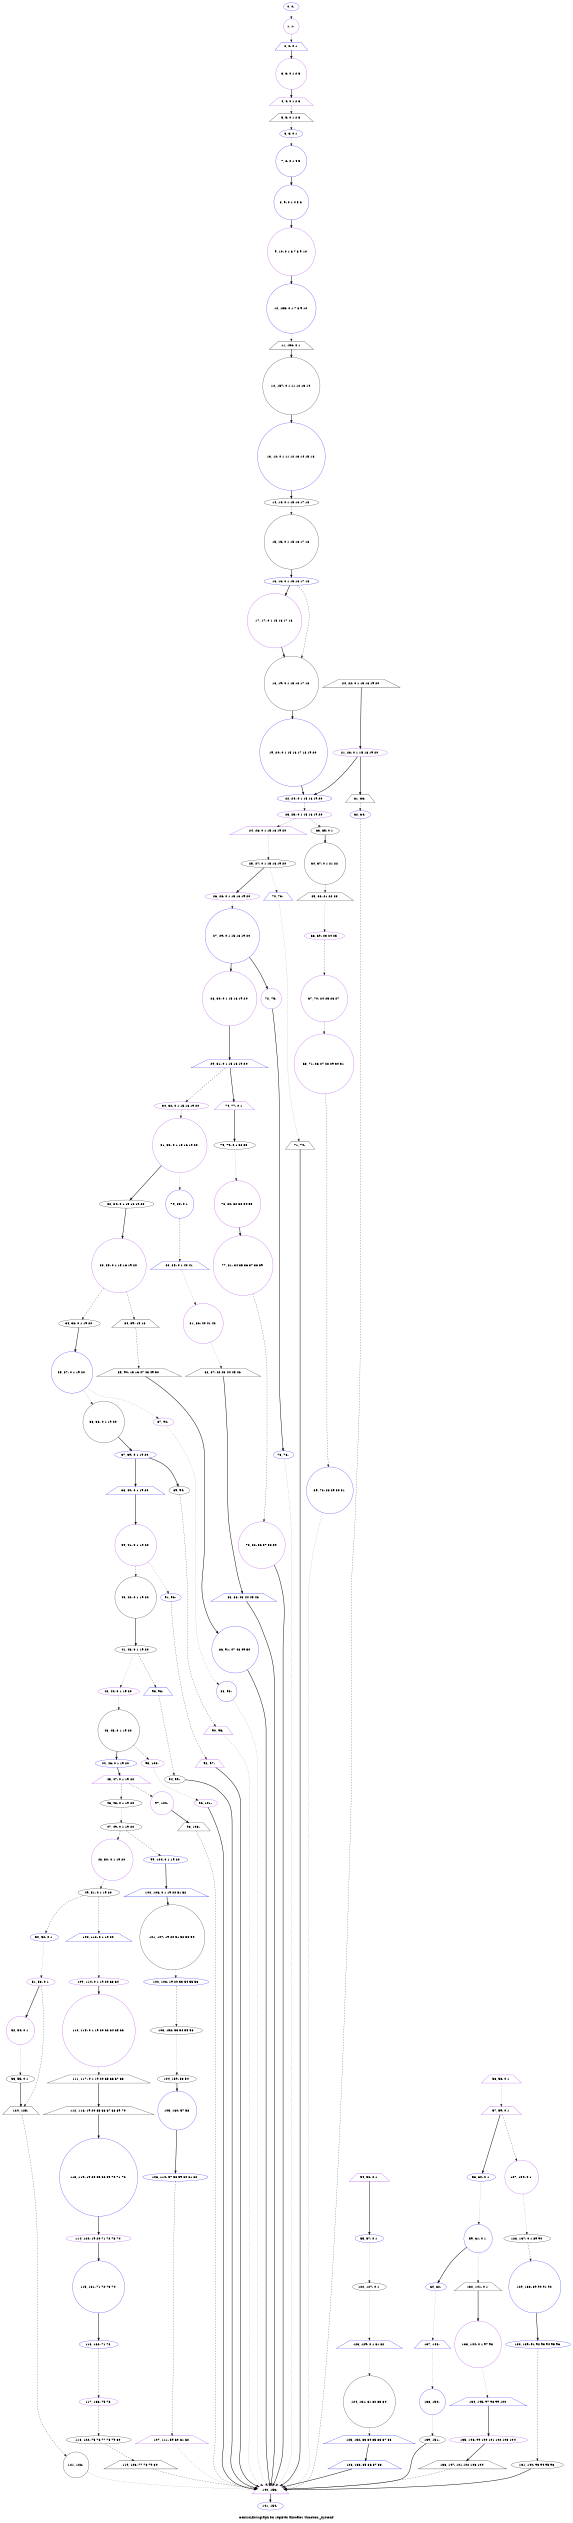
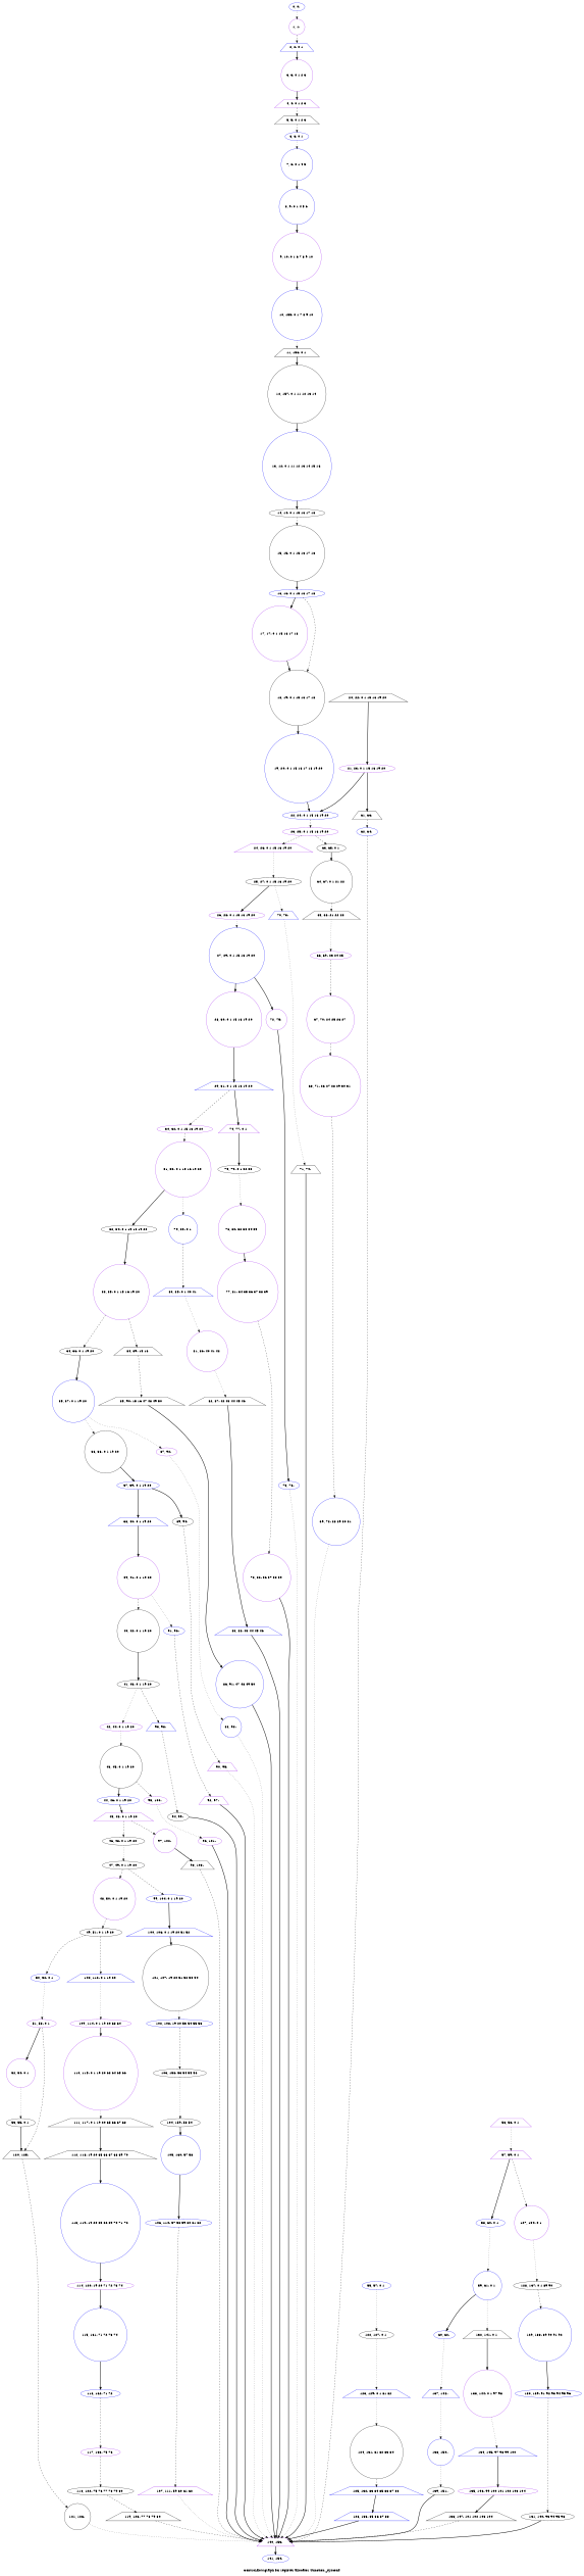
  digraph {
    label="Control-flow-graph for register allocator (function _sysconf)"
    node [color=blue shape=ellipse]
    edge [style=bold]
    n1 [label="0, 0: "]
    n2 [color=purple label="1, 1: " shape=circle]
    n3 [label="2, 2: 0 1 " shape=trapezium]
    n4 [color=purple label="3, 3: 0 1 2 3 " shape=circle]
    n5 [color=purple label="4, 4: 0 1 2 3 " shape=trapezium]
    n6 [color=black label="5, 5: 0 1 2 3 " shape=trapezium]
    n7 [label="6, 6: 0 1 "]
    n8 [label="7, 8: 0 1 4 5 " shape=circle]
    n9 [label="8, 9: 0 1 4 5 6 " shape=circle]
    n10 [color=purple label="9, 10: 0 1 6 7 8 9 10 " shape=circle]
    n11 [label="10, 155: 0 1 7 8 9 10 " shape=circle]
    n12 [color=black label="11, 156: 0 1 " shape=trapezium]
    n13 [color=black label="12, 157: 0 1 11 12 13 14 " shape=circle]
    n14 [label="13, 12: 0 1 11 12 13 14 15 16 " shape=circle]
    n15 [color=black label="14, 14: 0 1 15 16 17 18 "]
    n16 [color=black label="15, 15: 0 1 15 16 17 18 " shape=circle]
    n17 [label="16, 16: 0 1 15 16 17 18 "]
    n18 [color=purple label="17, 17: 0 1 15 16 17 18 " shape=circle]
    n19 [color=black label="18, 19: 0 1 15 16 17 18 " shape=circle]
    n20 [label="19, 20: 0 1 15 16 17 18 19 20 " shape=circle]
    n21 [label="22, 24: 0 1 15 16 19 20 "]
    n22 [color=black label="20, 22: 0 1 15 16 19 20 " shape=trapezium]
    n23 [color=purple label="21, 23: 0 1 15 16 19 20 "]
    n24 [color=black label="61, 63: " shape=trapezium]
    n25 [color=purple label="23, 25: 0 1 15 16 19 20 "]
    n26 [label="62, 64: "]
    n27 [color=purple label="24, 26: 0 1 15 16 19 20 " shape=trapezium]
    n28 [color=black label="63, 65: 0 1 "]
    n29 [color=black label="25, 27: 0 1 15 16 19 20 "]
    n30 [color=black label="64, 67: 0 1 21 22 " shape=circle]
    n31 [color=purple label="26, 28: 0 1 15 16 19 20 "]
    n32 [label="70, 73: " shape=trapezium]
    n33 [label="27, 29: 0 1 15 16 19 20 " shape=circle]
    n34 [color=black label="71, 74: " shape=trapezium]
    n35 [color=purple label="28, 30: 0 1 15 16 19 20 " shape=circle]
    n36 [color=purple label="72, 75: " shape=circle]
    n37 [label="29, 31: 0 1 15 16 19 20 " shape=trapezium]
    n38 [label="73, 76: "]
    n39 [color=purple label="30, 32: 0 1 15 16 19 20 "]
    n40 [color=purple label="74, 77: 0 1 " shape=trapezium]
    n41 [color=purple label="31, 33: 0 1 15 16 19 20 " shape=circle]
    n42 [color=black label="75, 79: 0 1 32 33 "]
    n43 [color=black label="32, 34: 0 1 15 16 19 20 "]
    n44 [label="79, 83: 0 1 " shape=circle]
    n45 [color=purple label="33, 35: 0 1 15 16 19 20 " shape=circle]
    n46 [label="80, 85: 0 1 40 41 " shape=trapezium]
    n47 [color=black label="34, 36: 0 1 19 20 "]
    n48 [color=black label="84, 89: 15 16 " shape=trapezium]
    n49 [label="35, 37: 0 1 19 20 " shape=circle]
    n50 [color=black label="85, 90: 15 16 47 48 49 50 " shape=trapezium]
    n51 [color=black label="36, 38: 0 1 19 20 " shape=circle]
    n52 [color=purple label="87, 92: "]
    n53 [label="37, 39: 0 1 19 20 "]
    n54 [label="88, 93: " shape=circle]
    n55 [label="38, 40: 0 1 19 20 " shape=trapezium]
    n56 [color=black label="89, 94: "]
    n57 [color=purple label="39, 41: 0 1 19 20 " shape=circle]
    n58 [color=purple label="90, 95: " shape=trapezium]
    n59 [color=black label="40, 42: 0 1 19 20 " shape=circle]
    n60 [label="91, 96: "]
    n61 [color=black label="41, 43: 0 1 19 20 "]
    n62 [color=purple label="92, 97: " shape=trapezium]
    n63 [color=purple label="42, 44: 0 1 19 20 "]
    n64 [label="93, 98: " shape=trapezium]
    n65 [color=black label="43, 45: 0 1 19 20 " shape=circle]
    n66 [color=black label="94, 99: "]
    n67 [label="44, 46: 0 1 19 20 "]
    n68 [color=purple label="95, 100: "]
-   n69 [color=purple label="45, 47: 0 1 19 20 " shape=trapezium]
+   n69 [color=purple label="45, 48: 0 1 19 20" shape=trapezium]
    n70 [color=purple label="96, 101: "]
    n71 [color=black label="46, 48: 0 1 19 20 "]
    n72 [color=purple label="97, 102: " shape=circle]
    n73 [color=black label="47, 49: 0 1 19 20 "]
    n74 [color=black label="98, 103: " shape=trapezium]
    n75 [color=purple label="48, 50: 0 1 19 20 " shape=circle]
    n76 [label="99, 104: 0 1 19 20 "]
    n77 [color=black label="49, 51: 0 1 19 20 "]
    n78 [label="100, 106: 0 1 19 20 51 52 " shape=trapezium]
    n79 [label="50, 52: 0 1 "]
    n80 [label="108, 112: 0 1 19 20 " shape=trapezium]
    n81 [color=purple label="51, 53: 0 1 "]
    n82 [color=purple label="109, 114: 0 1 19 20 63 64 "]
    n83 [color=purple label="52, 54: 0 1 " shape=circle]
    n84 [color=black label="120, 125: " shape=trapezium]
    n85 [color=black label="53, 55: 0 1 "]
    n86 [color=black label="121, 126: " shape=circle]
-   n87 [color=purple label="54, 56: 0 1 " shape=trapezium]
    n88 [label="55, 57: 0 1 "]
    n89 [color=black label="122, 127: 0 1 "]
    n90 [color=purple label="56, 58: 0 1 " shape=trapezium]
    n91 [color=purple label="57, 59: 0 1 " shape=trapezium]
    n92 [label="123, 129: 0 1 81 82 " shape=trapezium]
    n93 [label="58, 60: 0 1 "]
    n94 [color=purple label="127, 134: 0 1 " shape=circle]
    n95 [label="59, 61: 0 1 " shape=circle]
    n96 [color=black label="128, 137: 0 1 89 90 "]
    n97 [label="60, 62: "]
    n98 [color=black label="132, 141: 0 1 " shape=trapezium]
    n99 [label="137, 148: " shape=trapezium]
    n100 [color=purple label="133, 144: 0 1 97 98 " shape=circle]
    n101 [label="138, 150: " shape=circle]
    n102 [color=purple label="140, 153: " shape=trapezium]
    n103 [label="141, 154: "]
    n104 [color=black label="65, 68: 21 22 23 " shape=trapezium]
    n105 [color=purple label="66, 69: 23 24 25 "]
    n106 [color=purple label="67, 70: 24 25 26 27 " shape=circle]
    n107 [color=purple label="68, 71: 26 27 28 29 30 31 " shape=circle]
    n108 [label="69, 72: 28 29 30 31 " shape=circle]
    n109 [color=purple label="76, 80: 32 33 34 35 " shape=circle]
    n110 [color=purple label="77, 81: 34 35 36 37 38 39 " shape=circle]
    n111 [color=purple label="78, 82: 36 37 38 39 " shape=circle]
    n112 [color=purple label="81, 86: 40 41 42 " shape=circle]
    n113 [color=black label="82, 87: 42 43 44 45 46 " shape=trapezium]
    n114 [label="83, 88: 43 44 45 46 " shape=trapezium]
    n115 [label="86, 91: 47 48 49 50 " shape=circle]
    n116 [color=black label="101, 107: 19 20 51 52 53 54 " shape=circle]
    n117 [label="102, 108: 19 20 53 54 55 56 "]
    n118 [color=black label="103, 158: 53 54 55 56 "]
    n119 [color=black label="104, 159: 53 54 "]
    n120 [label="105, 160: 57 58 " shape=circle]
    n121 [label="106, 110: 57 58 59 60 61 62 "]
    n122 [color=purple label="107, 111: 59 60 61 62 " shape=trapezium]
    n123 [color=purple label="110, 115: 0 1 19 20 63 64 65 66 " shape=circle]
    n124 [color=black label="111, 117: 0 1 19 20 65 66 67 68 " shape=trapezium]
    n125 [color=black label="112, 118: 19 20 65 66 67 68 69 70 " shape=trapezium]
    n126 [label="113, 119: 19 20 65 66 69 70 71 72 " shape=circle]
    n127 [color=purple label="114, 120: 19 20 71 72 73 74 "]
    n128 [label="115, 161: 71 72 73 74 " shape=circle]
    n129 [label="116, 162: 71 72 "]
    n130 [color=purple label="117, 163: 75 76 "]
    n131 [color=black label="118, 122: 75 76 77 78 79 80 "]
    n132 [color=black label="119, 123: 77 78 79 80 " shape=trapezium]
    n133 [color=black label="124, 131: 81 82 83 84 " shape=circle]
    n134 [label="125, 132: 83 84 85 86 87 88 " shape=trapezium]
    n135 [label="126, 133: 85 86 87 88 " shape=trapezium]
    n136 [label="129, 138: 89 90 91 92 " shape=circle]
    n137 [label="130, 139: 91 92 93 94 95 96 "]
    n138 [color=black label="131, 140: 93 94 95 96 "]
    n139 [label="134, 145: 97 98 99 100 " shape=trapezium]
    n140 [color=purple label="135, 146: 99 100 101 102 103 104 "]
    n141 [color=black label="136, 147: 101 102 103 104 " shape=trapezium]
    n142 [color=black label="139, 151: "]
    n1 -> n2 [style=dotted]
    n2 -> n3 [style=dashed]
    n3 -> n4
    n4 -> n5
    n5 -> n6 [style=dashed]
    n6 -> n7 [style=dashed]
    n7 -> n8 [style=dotted]
    n8 -> n9
    n9 -> n10
    n10 -> n11
    n11 -> n12 [style=dotted]
    n12 -> n13
    n13 -> n14
    n14 -> n15
    n15 -> n16 [style=dashed]
    n16 -> n17
    n17 -> n18
    n17 -> n19 [style=dashed]
    n18 -> n19
    n19 -> n20
    n20 -> n21
    n21 -> n25 [style=dashed]
    n22 -> n23
    n23 -> n21
    n23 -> n24
    n24 -> n26 [style=dashed]
    n25 -> n27 [style=dashed]
    n25 -> n28 [style=dashed]
    n26 -> n102 [style=dashed]
    n27 -> n29 [style=dotted]
    n28 -> n30
    n29 -> n31
    n29 -> n32 [style=dotted]
    n30 -> n104 [style=dashed]
    n31 -> n33 [style=dotted]
    n32 -> n34 [style=dotted]
    n33 -> n35
    n33 -> n36
    n34 -> n102
    n35 -> n37
    n36 -> n38
    n37 -> n39 [style=dashed]
    n37 -> n40
    n38 -> n102 [style=dotted]
    n39 -> n41 [style=dashed]
    n40 -> n42
    n41 -> n43
    n41 -> n44 [style=dotted]
    n42 -> n109 [style=dotted]
    n43 -> n45
    n44 -> n46 [style=dashed]
    n45 -> n47 [style=dashed]
    n45 -> n48 [style=dashed]
    n46 -> n112 [style=dotted]
    n47 -> n49
    n48 -> n50 [style=dashed]
    n49 -> n51 [style=dotted]
    n49 -> n52 [style=dotted]
    n50 -> n115
    n51 -> n53
    n52 -> n54 [style=dotted]
    n53 -> n55
    n53 -> n56
    n54 -> n102 [style=dotted]
    n55 -> n57
    n56 -> n58 [style=dashed]
    n57 -> n59 [style=dashed]
    n57 -> n60 [style=dotted]
    n58 -> n102 [style=dotted]
    n59 -> n61
    n60 -> n62 [style=dashed]
    n61 -> n63 [style=dotted]
    n61 -> n64 [style=dashed]
    n62 -> n102
    n63 -> n65 [style=dotted]
    n64 -> n66 [style=dashed]
    n65 -> n67
    n65 -> n68 [style=dashed]
    n66 -> n102
    n67 -> n69
    n68 -> n70 [style=dotted]
    n69 -> n71 [style=dashed]
    n69 -> n72 [style=dashed]
    n70 -> n102
    n71 -> n73 [style=dotted]
    n72 -> n74
    n73 -> n75 [style=dashed]
    n73 -> n76 [style=dashed]
    n74 -> n102 [style=dashed]
    n75 -> n77 [style=dashed]
    n76 -> n78
    n77 -> n79 [style=dashed]
    n77 -> n80 [style=dashed]
    n78 -> n116
    n79 -> n81 [style=dotted]
    n80 -> n82 [style=dotted]
    n81 -> n83
    n81 -> n84 [style=dashed]
    n82 -> n123
    n83 -> n85 [style=dotted]
    n84 -> n86 [style=dashed]
    n85 -> n84
    n86 -> n102 [style=dotted]
-   n87 -> n88
    n88 -> n89 [style=dotted]
    n89 -> n92 [style=dotted]
    n90 -> n91 [style=dotted]
    n91 -> n93
    n91 -> n94 [style=dashed]
    n92 -> n133 [style=dotted]
    n93 -> n95 [style=dotted]
    n94 -> n96 [style=dotted]
    n95 -> n97
    n95 -> n98 [style=dotted]
    n96 -> n136 [style=dashed]
    n97 -> n99 [style=dotted]
    n98 -> n100
    n99 -> n101 [style=dotted]
    n100 -> n139 [style=dotted]
    n101 -> n142 [style=dotted]
    n102 -> n103
    n104 -> n105 [style=dotted]
    n105 -> n106 [style=dashed]
    n106 -> n107 [style=dashed]
    n107 -> n108 [style=dashed]
    n108 -> n102 [style=dotted]
    n109 -> n110
    n110 -> n111 [style=dashed]
    n111 -> n102
    n112 -> n113 [style=dotted]
    n113 -> n114
    n114 -> n102
    n115 -> n102
    n116 -> n117 [style=dotted]
    n117 -> n118 [style=dashed]
    n118 -> n119 [style=dotted]
    n119 -> n120
    n120 -> n121
    n121 -> n122 [style=dashed]
    n122 -> n102 [style=dotted]
    n123 -> n124 [style=dotted]
    n124 -> n125
    n125 -> n126
    n126 -> n127
    n127 -> n128
    n128 -> n129
    n129 -> n130 [style=dashed]
    n130 -> n131 [style=dashed]
    n131 -> n132 [style=dashed]
    n132 -> n102 [style=dashed]
    n133 -> n134 [style=dashed]
    n134 -> n135
    n135 -> n102
    n136 -> n137
    n137 -> n138 [style=dashed]
    n138 -> n102
    n139 -> n140
    n140 -> n141
    n141 -> n102 [style=dashed]
    n142 -> n102
  }
